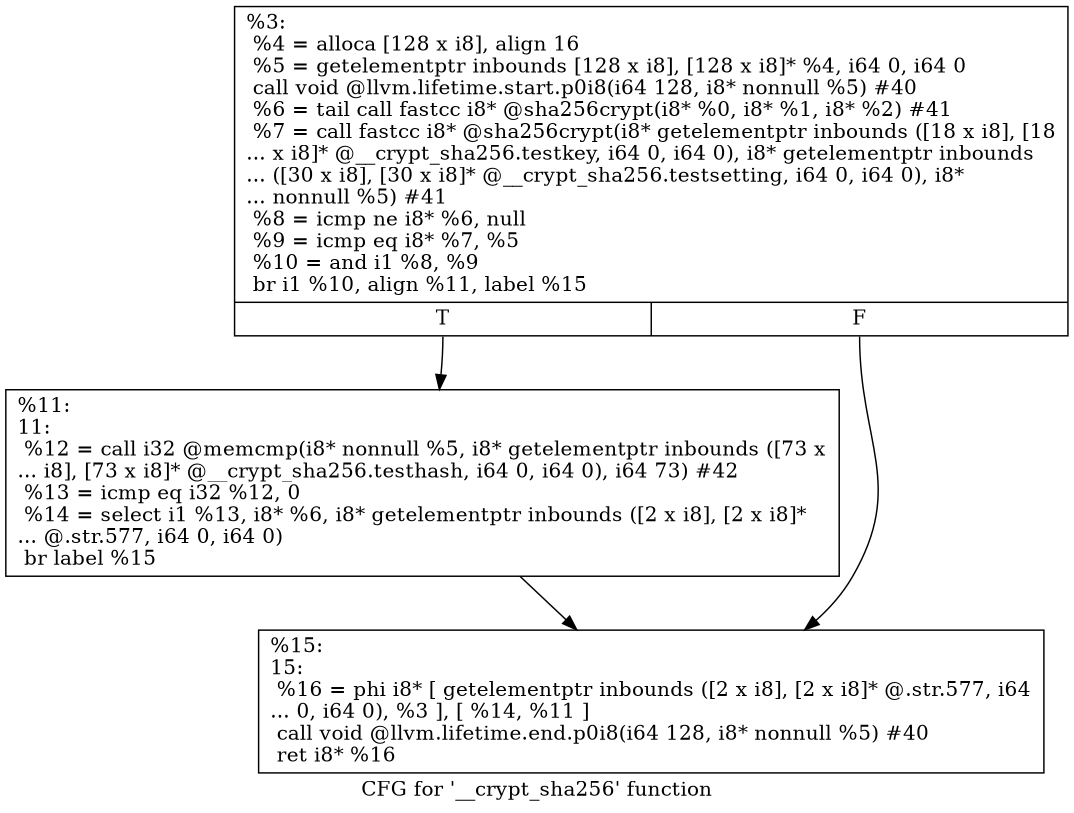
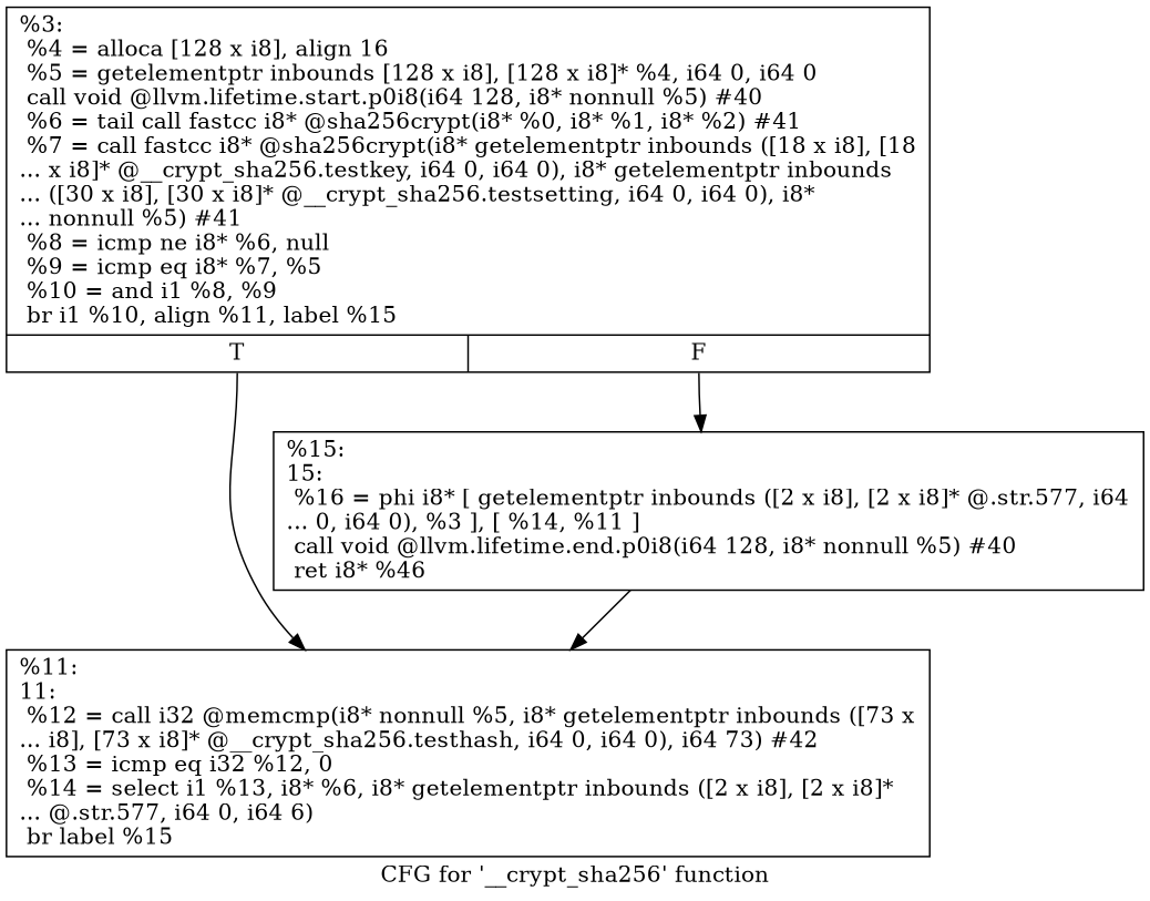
  digraph {
    label="CFG for '__crypt_sha256' function"
    node [shape=record]
    n1 [label="{%3:\l  %4 = alloca [128 x i8], align 16\l  %5 = getelementptr inbounds [128 x i8], [128 x i8]* %4, i64 0, i64 0\l  call void @llvm.lifetime.start.p0i8(i64 128, i8* nonnull %5) #40\l  %6 = tail call fastcc i8* @sha256crypt(i8* %0, i8* %1, i8* %2) #41\l  %7 = call fastcc i8* @sha256crypt(i8* getelementptr inbounds ([18 x i8], [18\l... x i8]* @__crypt_sha256.testkey, i64 0, i64 0), i8* getelementptr inbounds\l... ([30 x i8], [30 x i8]* @__crypt_sha256.testsetting, i64 0, i64 0), i8*\l... nonnull %5) #41\l  %8 = icmp ne i8* %6, null\l  %9 = icmp eq i8* %7, %5\l  %10 = and i1 %8, %9\l  br i1 %10, align %11, label %15\l|{<s0>T|<s1>F}}"]
-   n2 [label="{%11:\l11:                                               \l  %12 = call i32 @memcmp(i8* nonnull %5, i8* getelementptr inbounds ([73 x\l... i8], [73 x i8]* @__crypt_sha256.testhash, i64 0, i64 0), i64 73) #42\l  %13 = icmp eq i32 %12, 0\l  %14 = select i1 %13, i8* %6, i8* getelementptr inbounds ([2 x i8], [2 x i8]*\l... @.str.577, i64 0, i64 0)\l  br label %15\l}"]
-   n3 [label="{%15:\l15:                                               \l  %16 = phi i8* [ getelementptr inbounds ([2 x i8], [2 x i8]* @.str.577, i64\l... 0, i64 0), %3 ], [ %14, %11 ]\l  call void @llvm.lifetime.end.p0i8(i64 128, i8* nonnull %5) #40\l  ret i8* %16\l}"]
+   n2 [label="{%11:\l11:                                               \l  %12 = call i32 @memcmp(i8* nonnull %5, i8* getelementptr inbounds ([73 x\l... i8], [73 x i8]* @__crypt_sha256.testhash, i64 0, i64 0), i64 73) #42\l  %13 = icmp eq i32 %12, 0\l  %14 = select i1 %13, i8* %6, i8* getelementptr inbounds ([2 x i8], [2 x i8]*\l... @.str.577, i64 0, i64 6)\l  br label %15\l}"]
+   n3 [label="{%15:\l15:                                               \l  %16 = phi i8* [ getelementptr inbounds ([2 x i8], [2 x i8]* @.str.577, i64\l... 0, i64 0), %3 ], [ %14, %11 ]\l  call void @llvm.lifetime.end.p0i8(i64 128, i8* nonnull %5) #40\l  ret i8* %46\l}"]
    n1 -> n2 [tailport=s0]
    n1 -> n3 [tailport=s1]
-   n2 -> n3
+   n3 -> n2
  }
